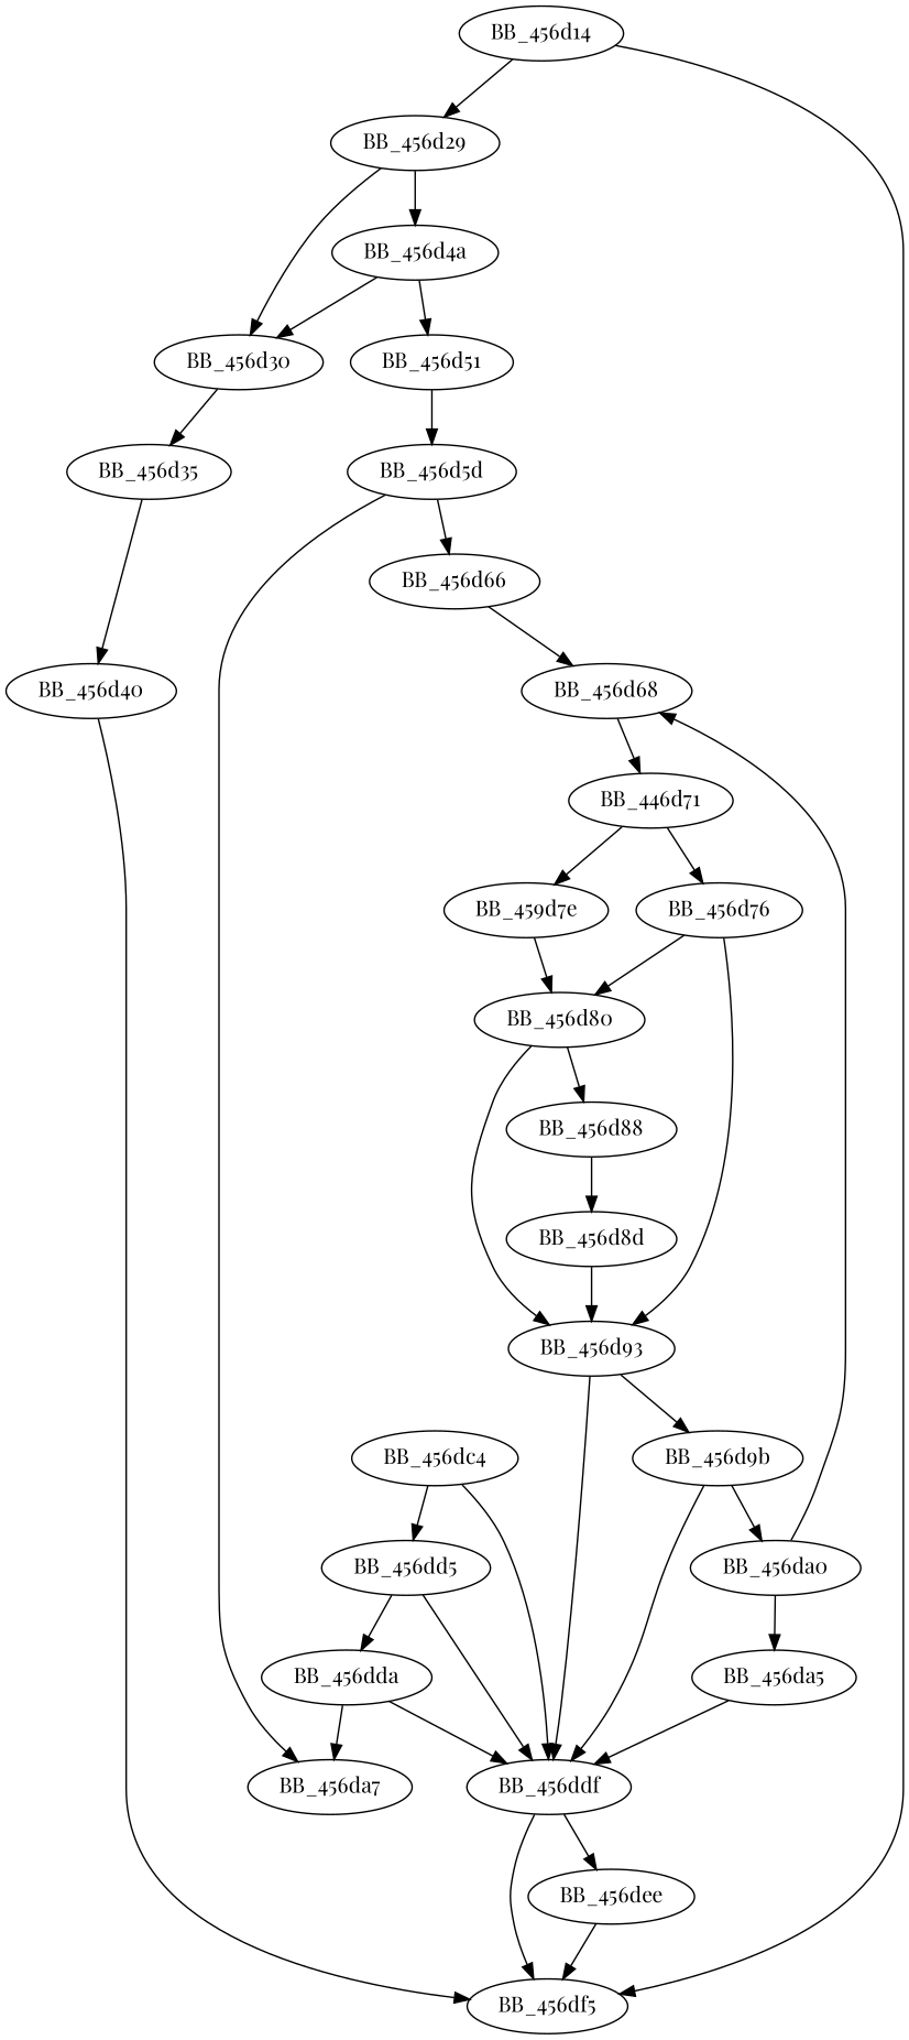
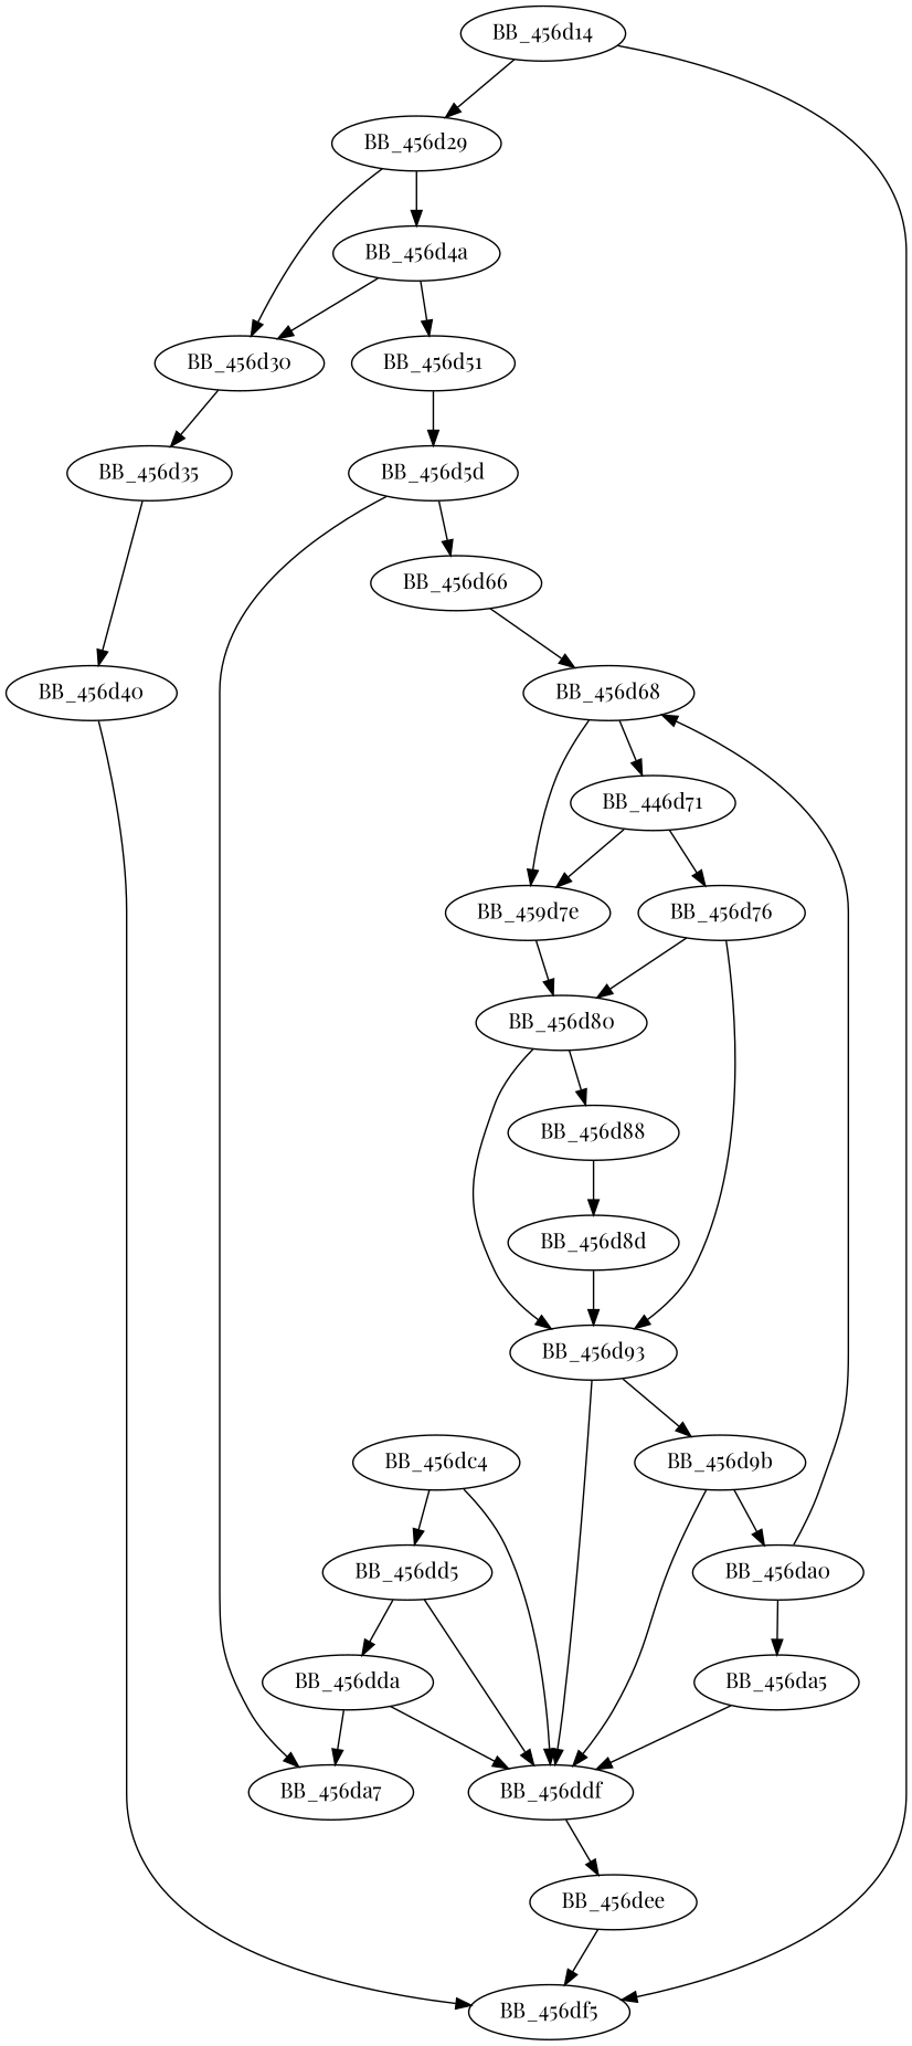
  digraph {
    fontname="Playfair Display"
    node [fontname="Playfair Display"]
    edge [fontname="Playfair Display"]
    BB_456d14
    BB_456d29
    BB_456df5
    BB_456d30
    BB_456d4a
    BB_456d35
    BB_456d51
    BB_456d40
    BB_456d5d
    BB_456d66
    BB_456da7
    BB_456d68
    n13 [label=BB_446d71]
    n14 [label=BB_459d7e]
    BB_456d76
    BB_456d80
    BB_456d93
    BB_456d88
    BB_456d8d
    BB_456d9b
    BB_456ddf
    BB_456da0
    BB_456dee
    BB_456da5
    BB_456dc4
    BB_456dd5
    BB_456dda
    BB_456d14 -> BB_456d29
    BB_456d14 -> BB_456df5
    BB_456d29 -> BB_456d30
    BB_456d29 -> BB_456d4a
    BB_456d30 -> BB_456d35
    BB_456d4a -> BB_456d30
    BB_456d4a -> BB_456d51
    BB_456d35 -> BB_456d40
    BB_456d51 -> BB_456d5d
    BB_456d40 -> BB_456df5
    BB_456d5d -> BB_456d66
    BB_456d5d -> BB_456da7
    BB_456d66 -> BB_456d68
    BB_456d68 -> n13
+   BB_456d68 -> n14
    n13 -> n14
    n13 -> BB_456d76
    n14 -> BB_456d80
    BB_456d76 -> BB_456d80
    BB_456d76 -> BB_456d93
    BB_456d80 -> BB_456d93
    BB_456d80 -> BB_456d88
    BB_456d93 -> BB_456d9b
    BB_456d93 -> BB_456ddf
    BB_456d88 -> BB_456d8d
    BB_456d8d -> BB_456d93
    BB_456d9b -> BB_456ddf
    BB_456d9b -> BB_456da0
-   BB_456ddf -> BB_456df5
    BB_456ddf -> BB_456dee
    BB_456da0 -> BB_456d68
    BB_456da0 -> BB_456da5
    BB_456dee -> BB_456df5
    BB_456da5 -> BB_456ddf
    BB_456dc4 -> BB_456ddf
    BB_456dc4 -> BB_456dd5
    BB_456dd5 -> BB_456ddf
    BB_456dd5 -> BB_456dda
    BB_456dda -> BB_456da7
    BB_456dda -> BB_456ddf
  }
